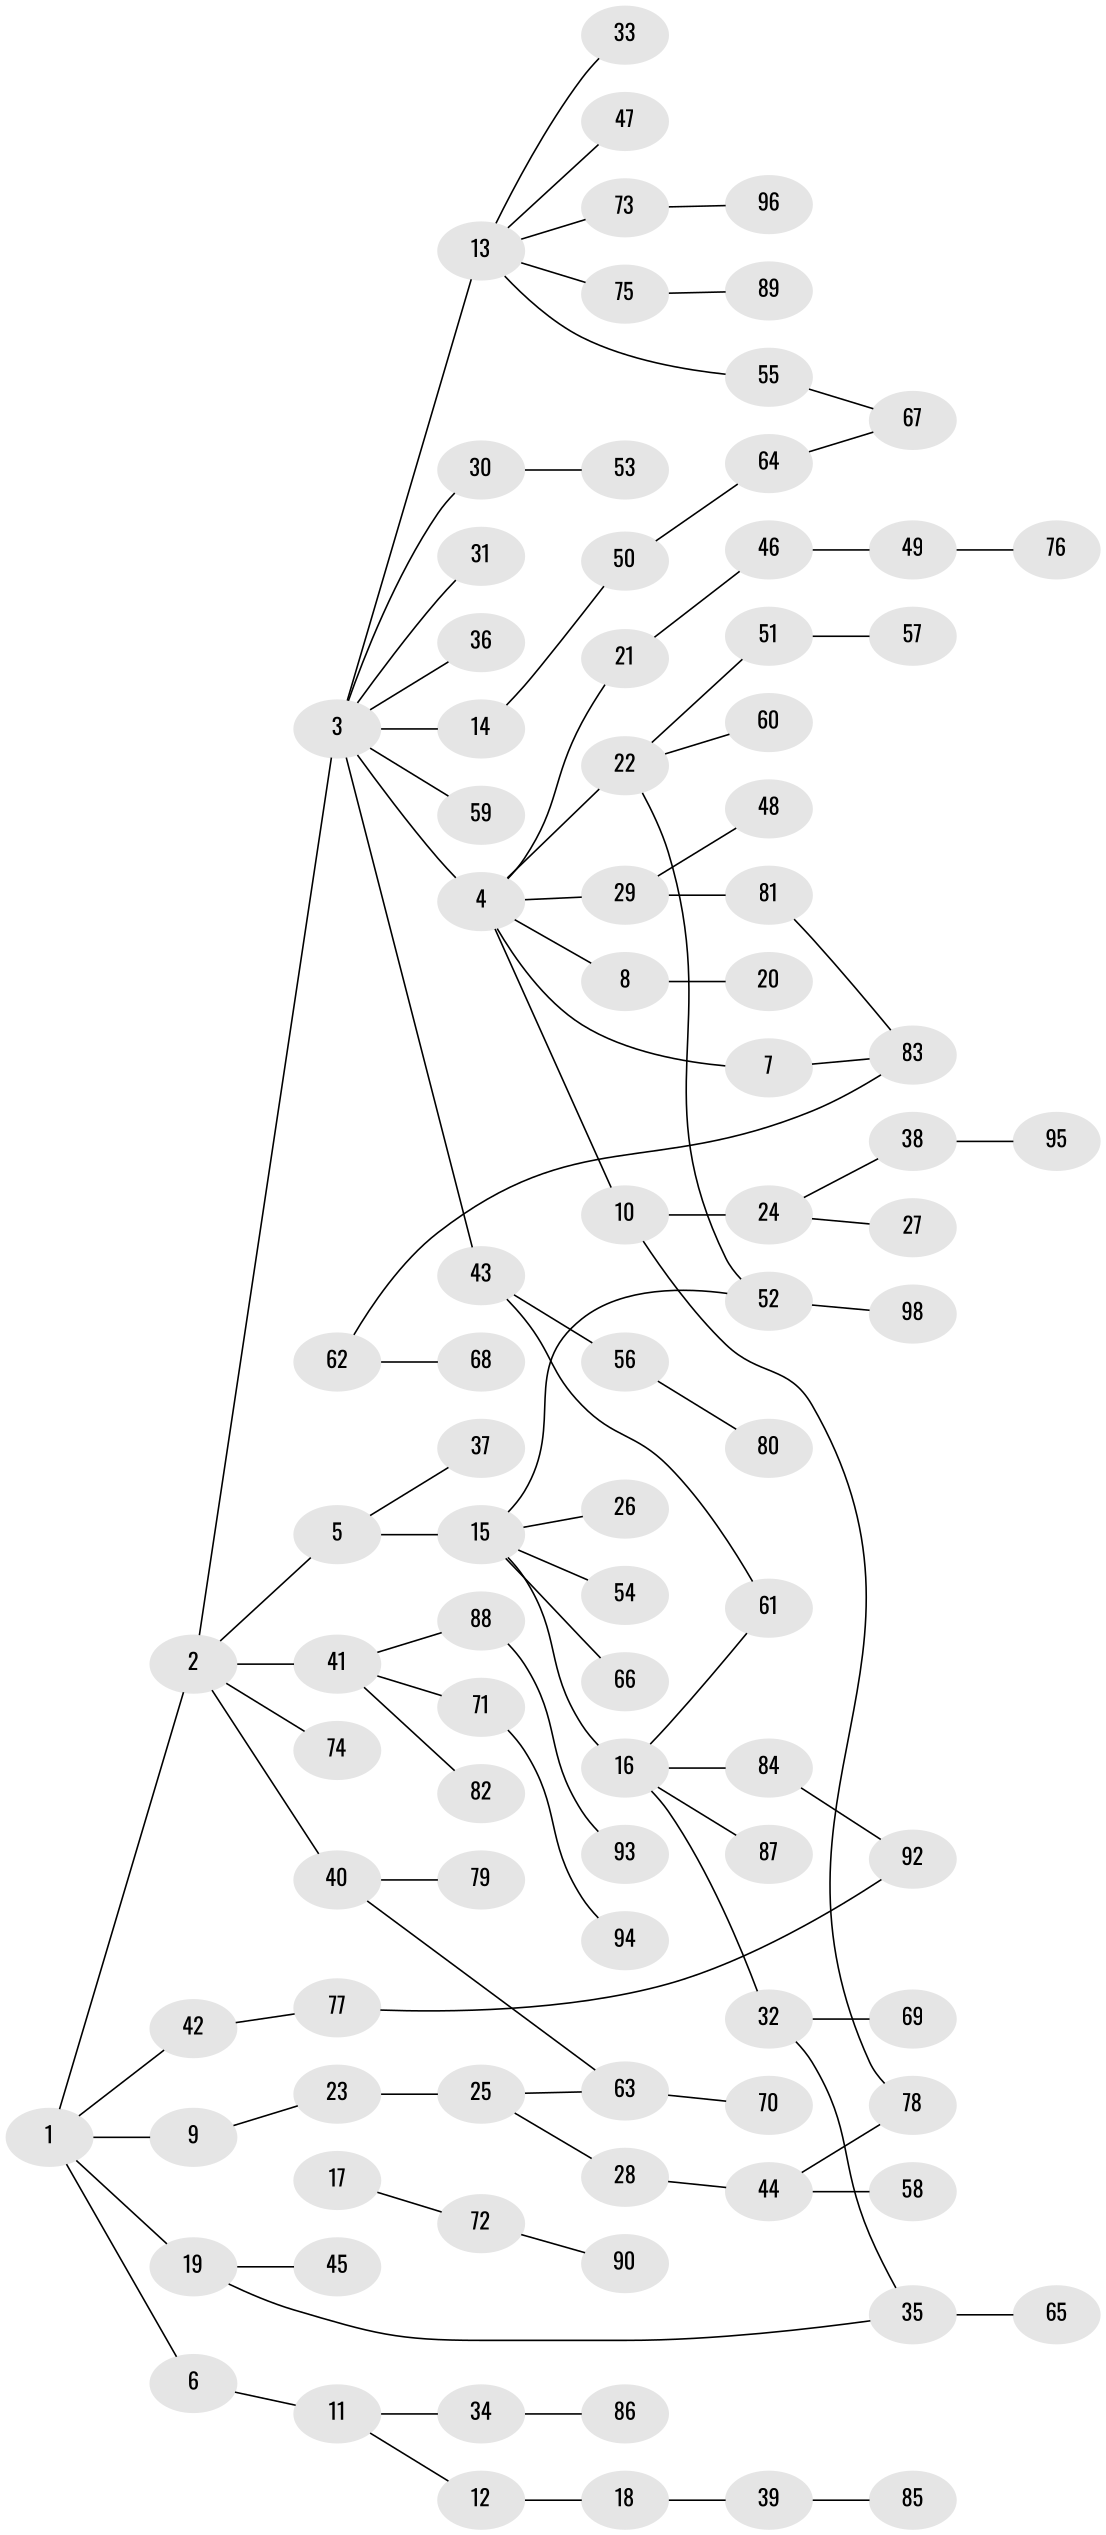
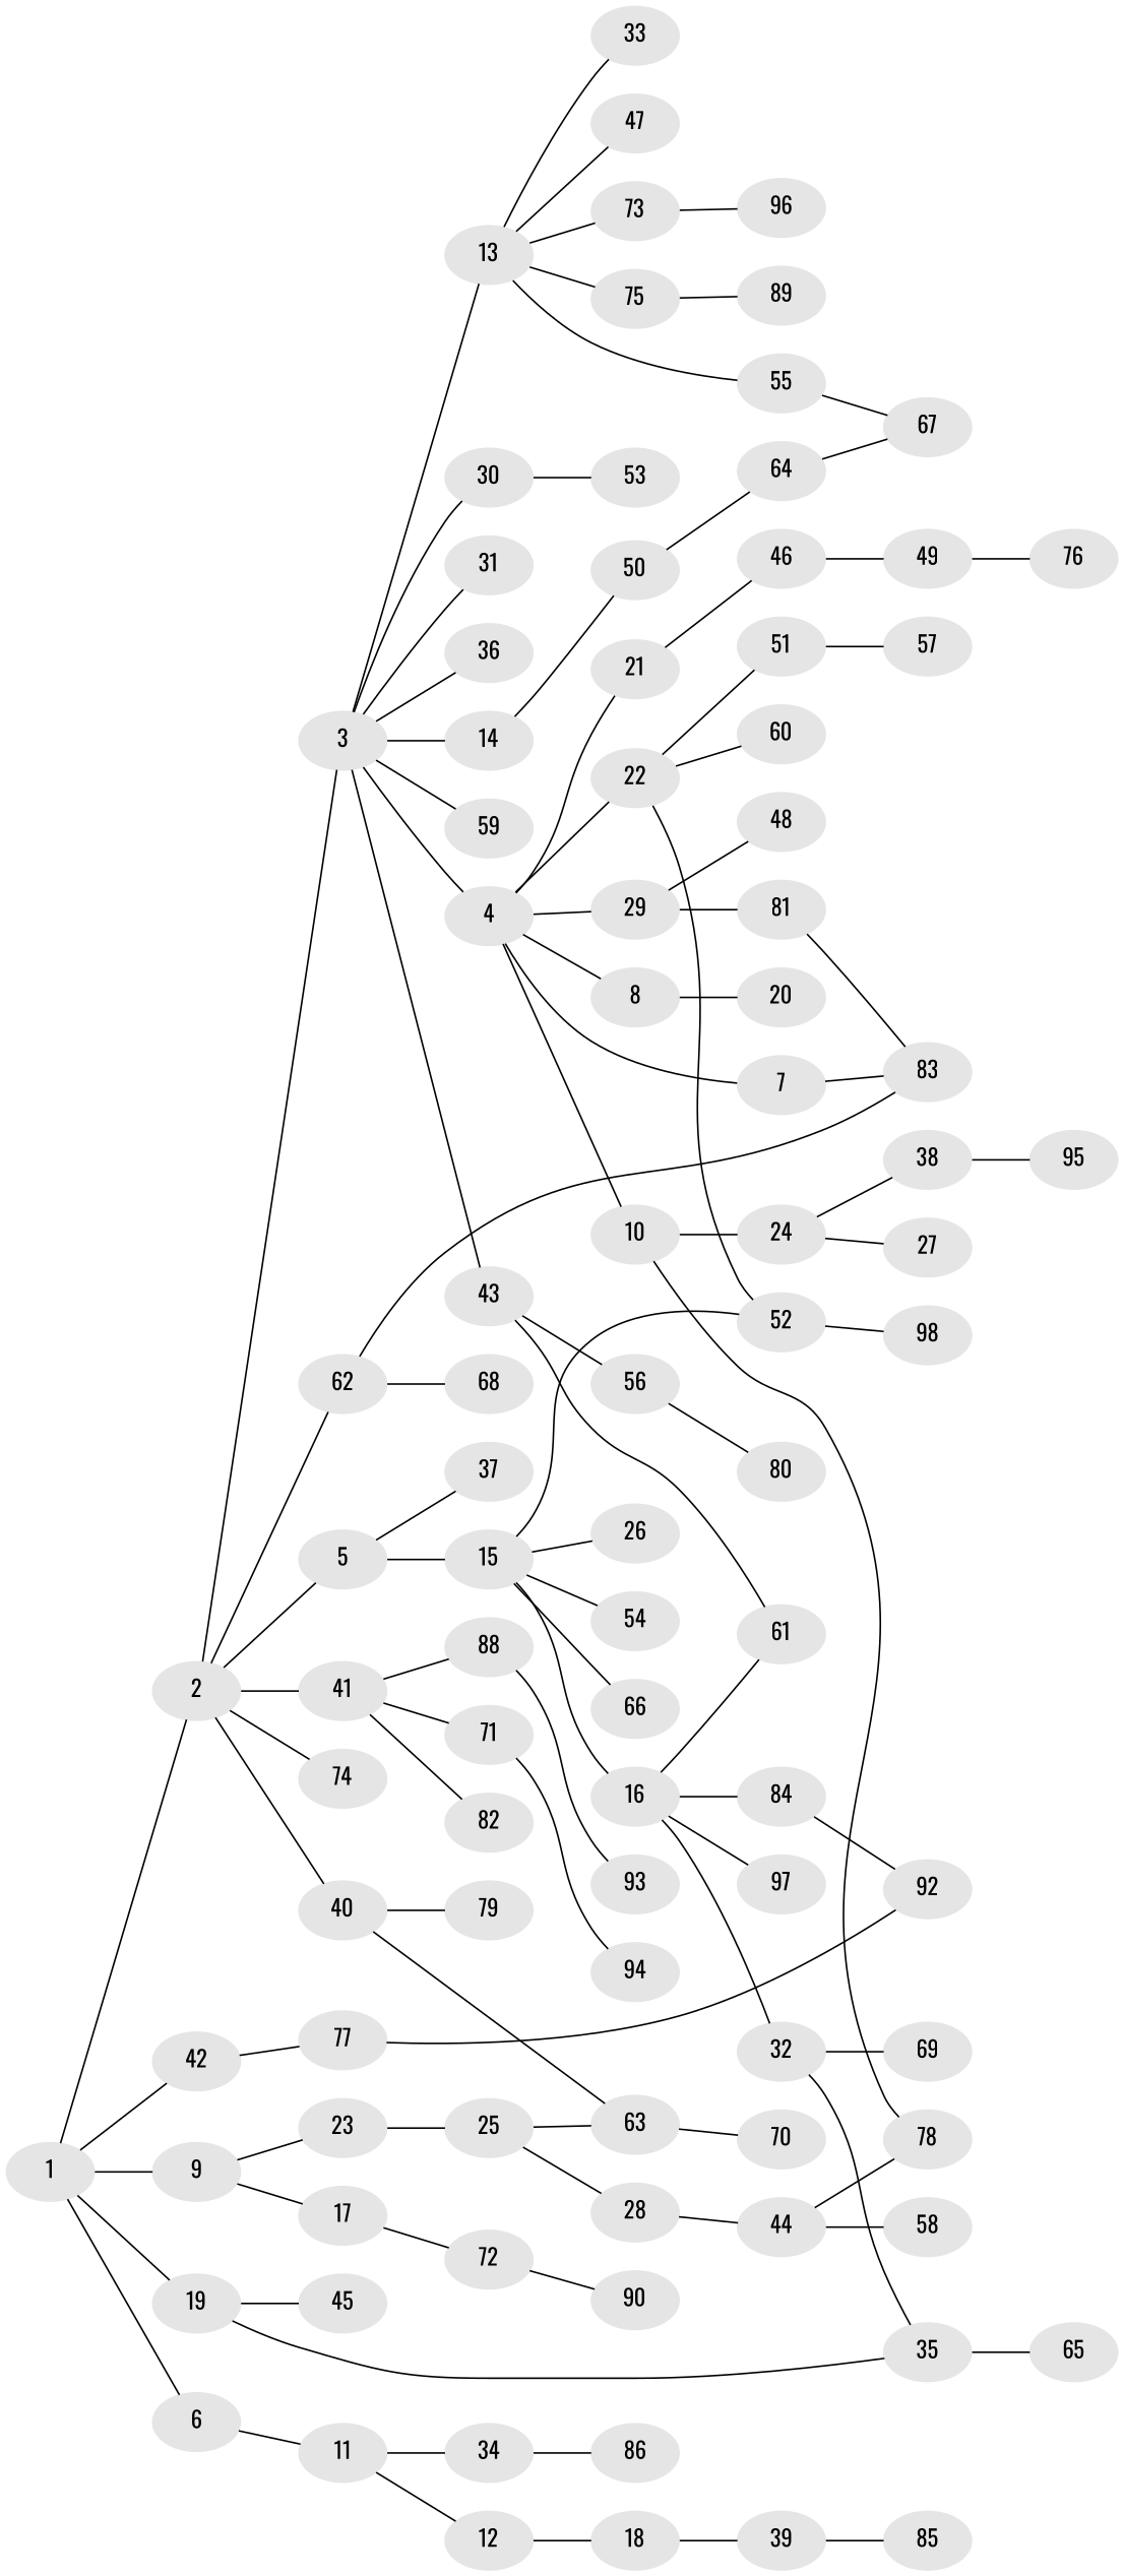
  graph {
    fontname=Oswald
    rankdir=LR
    node [color=gray90 fontname=Oswald style=filled]
    edge [fontname=Oswald]
    1
    2
    6
    9
    19
    42
    3
    5
    40
    41
    62
    74
    11
    17
    23
    35
    45
    77
    4
    13
    14
    30
    31
    36
    43
    59
    15
    37
    63
    79
    71
    82
    88
    83
    68
    7
    8
    10
    21
    22
    29
    33
    47
    55
    73
    75
    50
    53
    61
    56
    20
    24
    78
    46
    52
    51
    60
    48
    81
    16
    26
    54
    66
    12
    34
    72
    25
    27
    38
    18
    86
    39
    67
    96
    89
    64
    32
    84
-   87
+   87 [label=97]
    n80 [label=98]
    69
    92
    90
    85
    65
    49
    57
    28
    95
    44
    70
    58
    94
    93
    80
    76
    1 -- 2
    1 -- 6
    1 -- 9
    1 -- 19
    1 -- 42
    2 -- 3
    2 -- 5
    2 -- 40
    2 -- 41
+   2 -- 62
    2 -- 74
    6 -- 11
+   9 -- 17
    9 -- 23
    19 -- 35
    19 -- 45
    42 -- 77
    3 -- 4
    3 -- 13
    3 -- 14
    3 -- 30
    3 -- 31
    3 -- 36
    3 -- 43
    3 -- 59
    5 -- 15
    5 -- 37
    40 -- 63
    40 -- 79
    41 -- 71
    41 -- 82
    41 -- 88
    62 -- 83
    62 -- 68
    11 -- 12
    11 -- 34
    17 -- 72
    23 -- 25
    35 -- 65
    77 -- 92
    4 -- 7
    4 -- 8
    4 -- 10
    4 -- 21
    4 -- 22
    4 -- 29
    13 -- 33
    13 -- 47
    13 -- 55
    13 -- 73
    13 -- 75
    14 -- 50
    30 -- 53
    43 -- 61
    43 -- 56
    15 -- 52
    15 -- 16
    15 -- 26
    15 -- 54
    15 -- 66
    63 -- 70
    71 -- 94
    88 -- 93
    7 -- 83
    8 -- 20
    10 -- 24
    10 -- 78
    21 -- 46
    22 -- 52
    22 -- 51
    22 -- 60
    29 -- 48
    29 -- 81
    55 -- 67
    73 -- 96
    75 -- 89
    50 -- 64
    56 -- 80
    24 -- 27
    24 -- 38
    46 -- 49
    52 -- n80
    51 -- 57
    81 -- 83
    16 -- 61
    16 -- 32
    16 -- 84
    16 -- 87
    12 -- 18
    34 -- 86
    72 -- 90
    25 -- 63
    25 -- 28
    38 -- 95
    18 -- 39
    39 -- 85
    64 -- 67
    32 -- 35
    32 -- 69
    84 -- 92
    49 -- 76
    28 -- 44
    44 -- 78
    44 -- 58
  }
